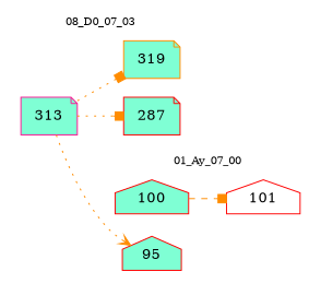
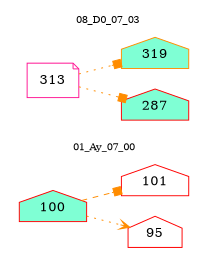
  digraph {
    rankdir=LR
    node [color=red fillcolor=aquamarine shape=house style=filled]
    edge [arrowhead=box color=darkorange style=dotted]
    n1 [label=100]
-   n2 [label=95]
+   n2 [fillcolor=white label=95]
    n3 [fillcolor=white label=101]
-   n4 [color=deeppink label=313 shape=note]
-   n5 [label=287 shape=note]
-   n6 [color=darkorange label=319 shape=note]
+   n4 [color=deeppink fillcolor=white label=313 shape=note]
+   n5 [label=287]
+   n6 [color=darkorange label=319]
    subgraph cluster_1 {
      color=white
      fontsize=10
      label="01_Ay_07_00"
      n1
      n2
      n3
    }
    subgraph cluster_2 {
      color=white
      fontsize=10
      label="08_D0_07_03"
      n4
      n5
      n6
    }
-   n4 -> n2 [arrowhead=vee]
+   n1 -> n2 [arrowhead=vee]
    n1 -> n3 [style=dashed]
    n4 -> n5
    n4 -> n6
  }
